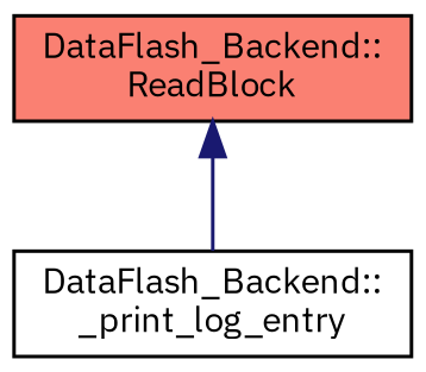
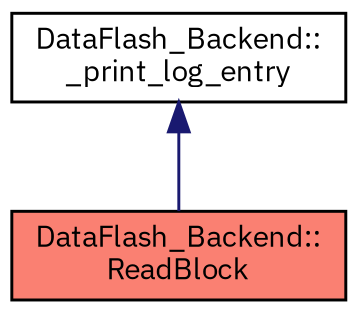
  digraph {
    rankdir=TB
    fontname="IBM Plex Sans"
    node [color=black fontname="IBM Plex Sans" fontsize=10 shape=record style=filled]
    n1 [fillcolor=salmon fontcolor=black height=0.2 label="DataFlash_Backend::\lReadBlock" width=0.4]
    n2 [fillcolor=white height=0.2 label="DataFlash_Backend::\l_print_log_entry" width=0.4]
-   n1 -> n2 [color=midnightblue dir=back fontname="IBM Plex Sans" fontsize=10 labelfontname=Helvetica labelfontsize=10 style=solid]
+   n2 -> n1 [color=midnightblue dir=back fontname="IBM Plex Sans" fontsize=10 labelfontname=Helvetica labelfontsize=10 style=solid]
  }
